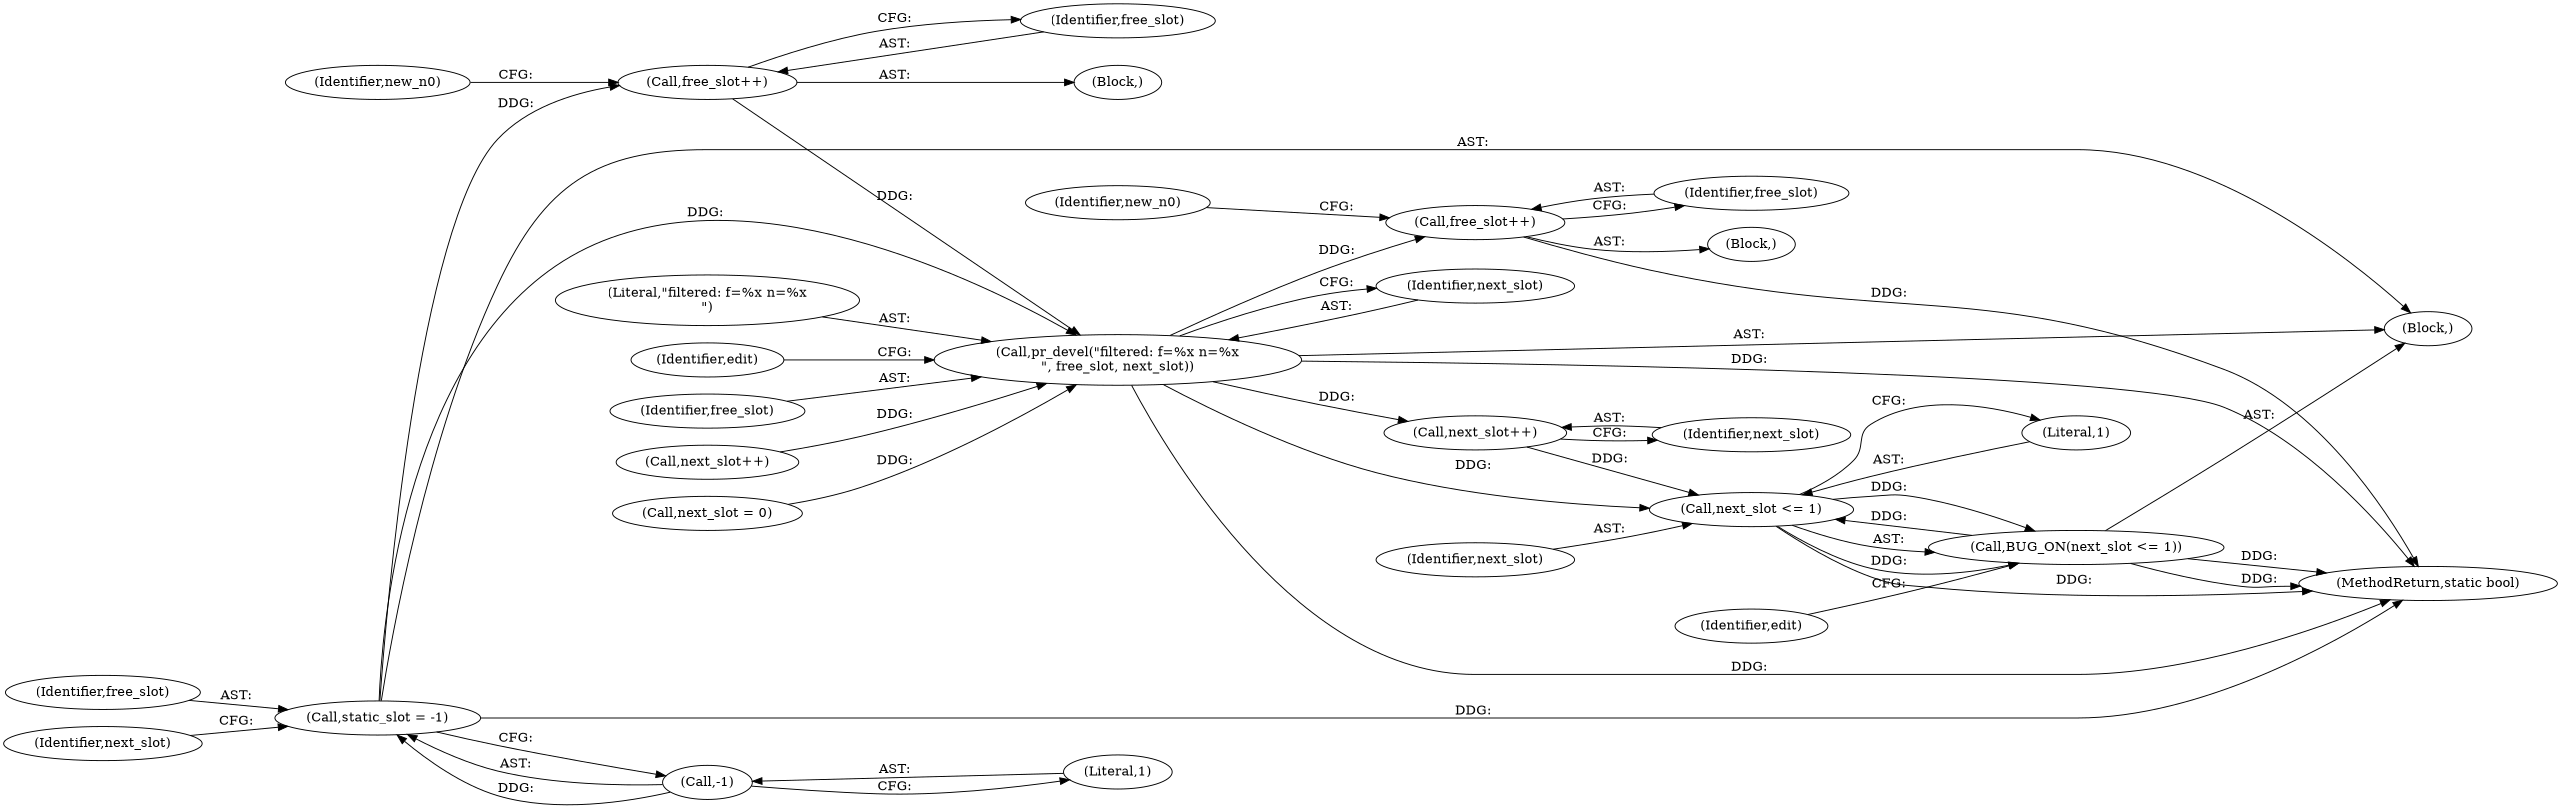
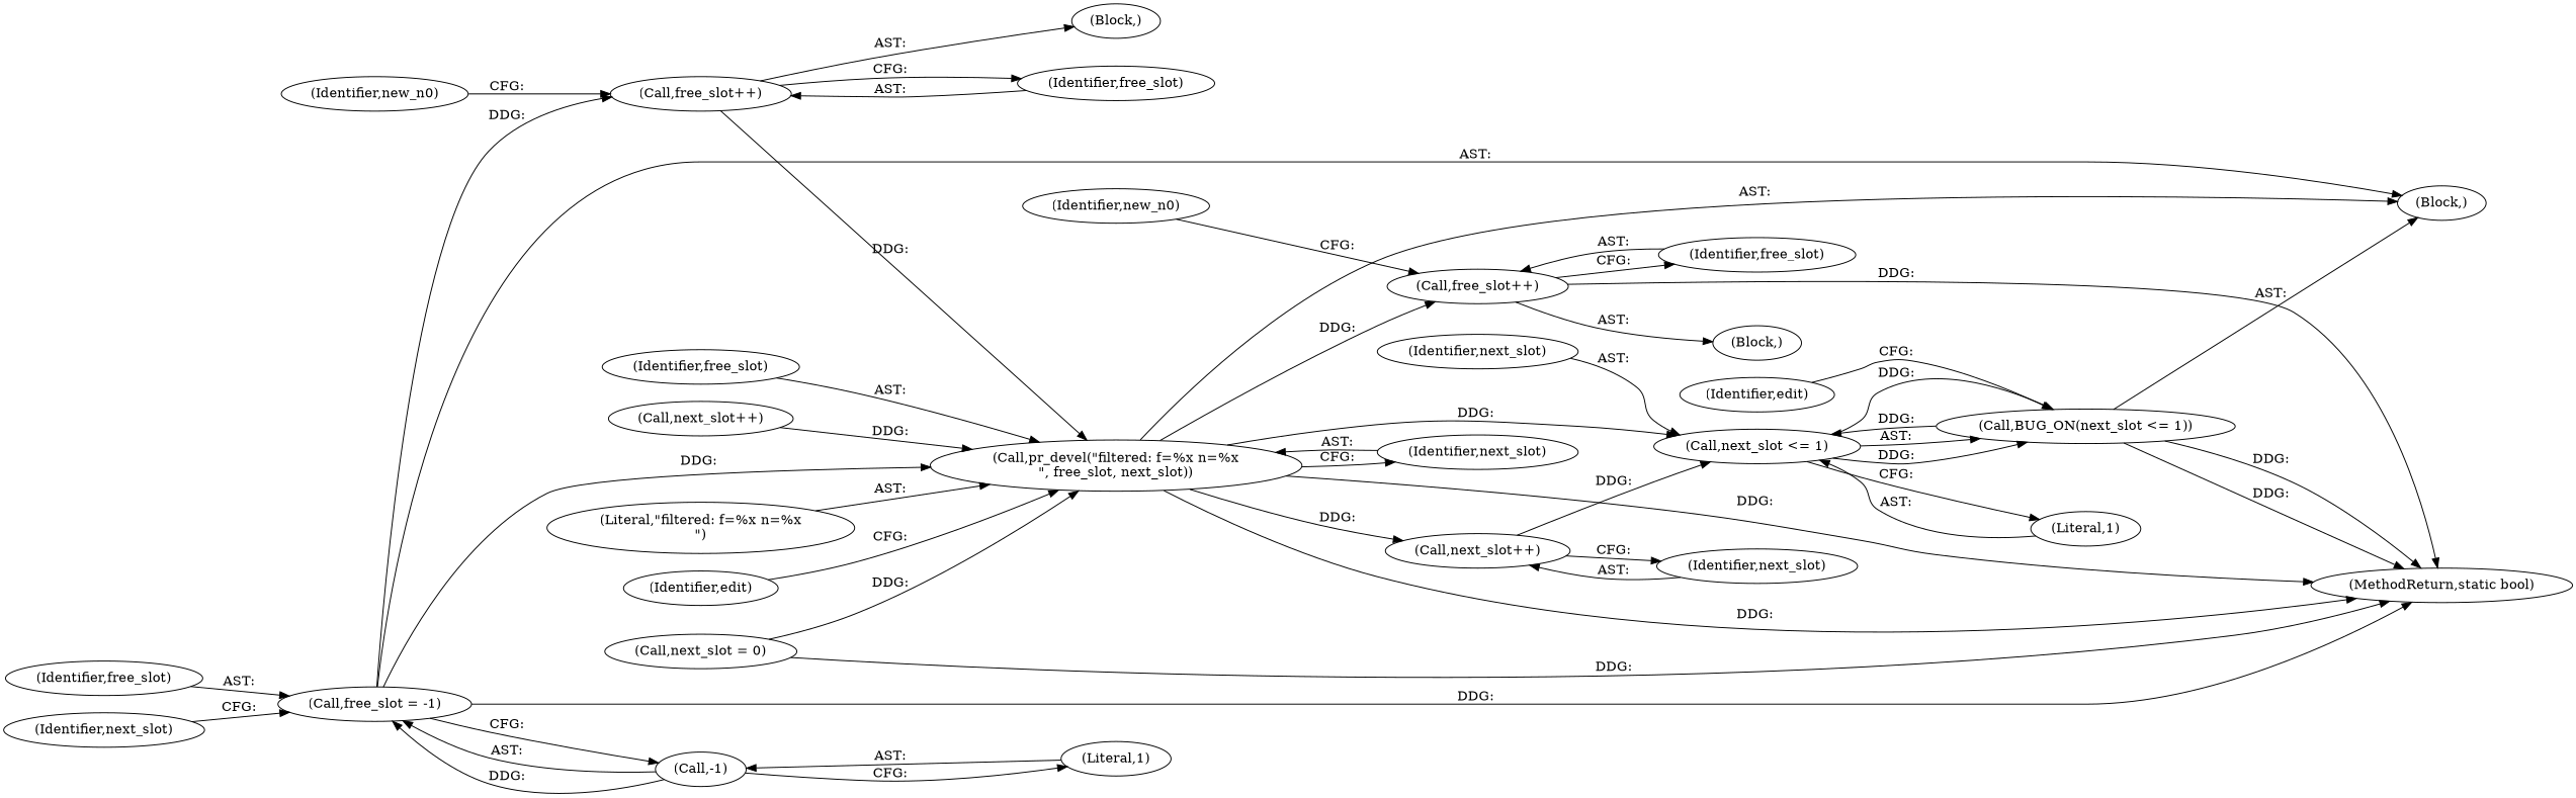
  digraph {
    rankdir=LR
    n1 [label="(Call,free_slot++)"]
    n2 [label="(Call,pr_devel(\"filtered: f=%x n=%x\n\", free_slot, next_slot))"]
    n3 [label="(Block,)"]
    n4 [label="(Identifier,free_slot)"]
    n5 [label="(Block,)"]
    n6 [label="(MethodReturn,static bool)"]
    n7 [label="(Call,free_slot++)"]
    n8 [label="(Call,next_slot++)"]
    n9 [label="(Call,next_slot <= 1)"]
    n10 [label="(Identifier,next_slot)"]
-   n11 [label="(Call,static_slot = -1)"]
+   n11 [label="(Call,free_slot = -1)"]
    n12 [label="(Call,-1)"]
    n13 [label="(Literal,1)"]
    n14 [label="(Block,)"]
    n15 [label="(Identifier,free_slot)"]
    n16 [label="(Identifier,next_slot)"]
    n17 [label="(Call,BUG_ON(next_slot <= 1))"]
    n18 [label="(Literal,1)"]
    n19 [label="(Identifier,free_slot)"]
    n20 [label="(Identifier,next_slot)"]
    n21 [label="(Identifier,new_n0)"]
    n22 [label="(Literal,\"filtered: f=%x n=%x\n\")"]
    n23 [label="(Identifier,edit)"]
    n24 [label="(Identifier,free_slot)"]
    n25 [label="(Call,next_slot++)"]
    n26 [label="(Identifier,new_n0)"]
    n27 [label="(Identifier,next_slot)"]
    n28 [label="(Identifier,edit)"]
    n29 [label="(Call,next_slot = 0)"]
    n1 -> n2 [label="DDG: "]
    n1 -> n3 [label="AST: "]
    n1 -> n4 [label="CFG: "]
    n2 -> n5 [label="AST: "]
    n2 -> n6 [label="DDG: "]
    n2 -> n6 [label="DDG: "]
    n2 -> n7 [label="DDG: "]
    n2 -> n8 [label="DDG: "]
    n2 -> n9 [label="DDG: "]
    n2 -> n10 [label="CFG: "]
    n4 -> n1 [label="AST: "]
    n7 -> n6 [label="DDG: "]
    n7 -> n14 [label="AST: "]
    n7 -> n15 [label="CFG: "]
    n8 -> n9 [label="DDG: "]
    n8 -> n16 [label="CFG: "]
-   n9 -> n6 [label="DDG: "]
+   n29 -> n6 [label="DDG: "]
    n9 -> n17 [label="AST: "]
    n9 -> n17 [label="DDG: "]
    n9 -> n17 [label="DDG: "]
    n9 -> n18 [label="CFG: "]
    n10 -> n2 [label="AST: "]
    n11 -> n1 [label="DDG: "]
    n11 -> n2 [label="DDG: "]
    n11 -> n5 [label="AST: "]
    n11 -> n6 [label="DDG: "]
    n11 -> n12 [label="CFG: "]
    n12 -> n11 [label="AST: "]
    n12 -> n11 [label="DDG: "]
    n12 -> n13 [label="CFG: "]
    n13 -> n12 [label="AST: "]
    n15 -> n7 [label="AST: "]
    n16 -> n8 [label="AST: "]
    n17 -> n5 [label="AST: "]
    n17 -> n6 [label="DDG: "]
    n17 -> n6 [label="DDG: "]
    n17 -> n9 [label="DDG: "]
    n18 -> n9 [label="AST: "]
    n19 -> n11 [label="AST: "]
    n20 -> n11 [label="CFG: "]
    n21 -> n1 [label="CFG: "]
    n22 -> n2 [label="AST: "]
    n23 -> n2 [label="CFG: "]
    n24 -> n2 [label="AST: "]
    n25 -> n2 [label="DDG: "]
    n26 -> n7 [label="CFG: "]
    n27 -> n9 [label="AST: "]
    n28 -> n17 [label="CFG: "]
    n29 -> n2 [label="DDG: "]
  }
